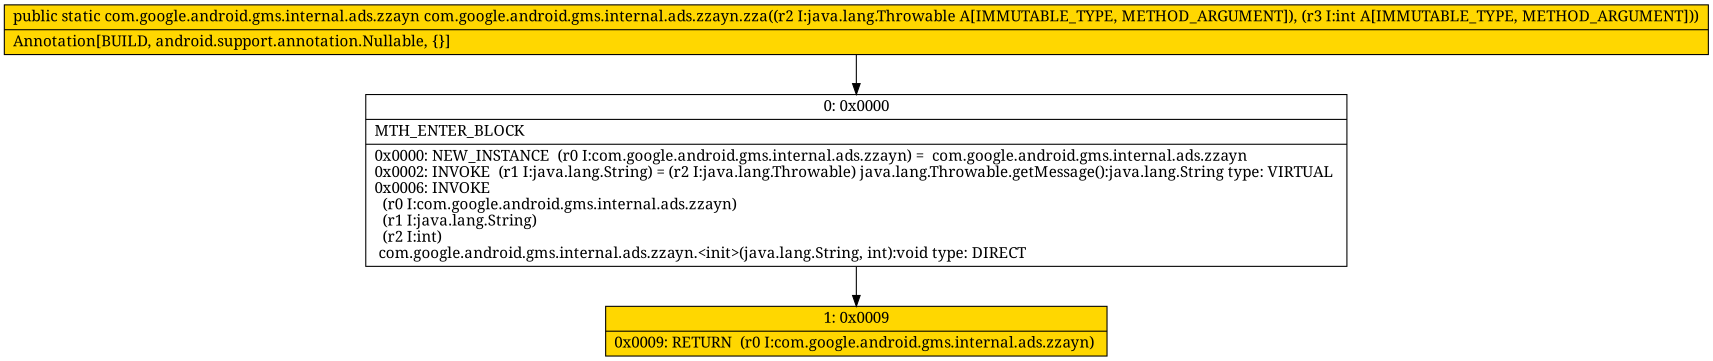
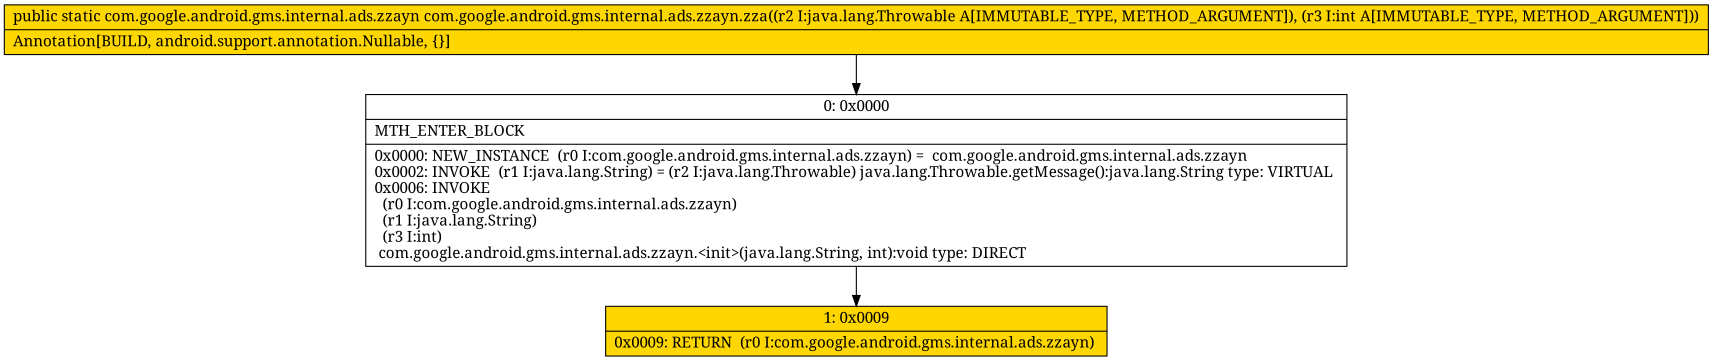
  digraph {
    fontname="Noto Serif"
    node [shape=record style=filled fillcolor=gold fontname="Noto Serif"]
    edge [fontname="Noto Serif"]
-   n1 [label="{0\:\ 0x0000|MTH_ENTER_BLOCK\l|0x0000: NEW_INSTANCE  (r0 I:com.google.android.gms.internal.ads.zzayn) =  com.google.android.gms.internal.ads.zzayn \l0x0002: INVOKE  (r1 I:java.lang.String) = (r2 I:java.lang.Throwable) java.lang.Throwable.getMessage():java.lang.String type: VIRTUAL \l0x0006: INVOKE  \l  (r0 I:com.google.android.gms.internal.ads.zzayn)\l  (r1 I:java.lang.String)\l  (r2 I:int)\l com.google.android.gms.internal.ads.zzayn.\<init\>(java.lang.String, int):void type: DIRECT \l}" fillcolor=white]
+   n1 [label="{0\:\ 0x0000|MTH_ENTER_BLOCK\l|0x0000: NEW_INSTANCE  (r0 I:com.google.android.gms.internal.ads.zzayn) =  com.google.android.gms.internal.ads.zzayn \l0x0002: INVOKE  (r1 I:java.lang.String) = (r2 I:java.lang.Throwable) java.lang.Throwable.getMessage():java.lang.String type: VIRTUAL \l0x0006: INVOKE  \l  (r0 I:com.google.android.gms.internal.ads.zzayn)\l  (r1 I:java.lang.String)\l  (r3 I:int)\l com.google.android.gms.internal.ads.zzayn.\<init\>(java.lang.String, int):void type: DIRECT \l}" fillcolor=white]
    n2 [label="{1\:\ 0x0009|0x0009: RETURN  (r0 I:com.google.android.gms.internal.ads.zzayn) \l}"]
    n3 [label="{public static com.google.android.gms.internal.ads.zzayn com.google.android.gms.internal.ads.zzayn.zza((r2 I:java.lang.Throwable A[IMMUTABLE_TYPE, METHOD_ARGUMENT]), (r3 I:int A[IMMUTABLE_TYPE, METHOD_ARGUMENT]))  | Annotation[BUILD, android.support.annotation.Nullable, \{\}]\l}"]
    n1 -> n2
    n3 -> n1
  }
